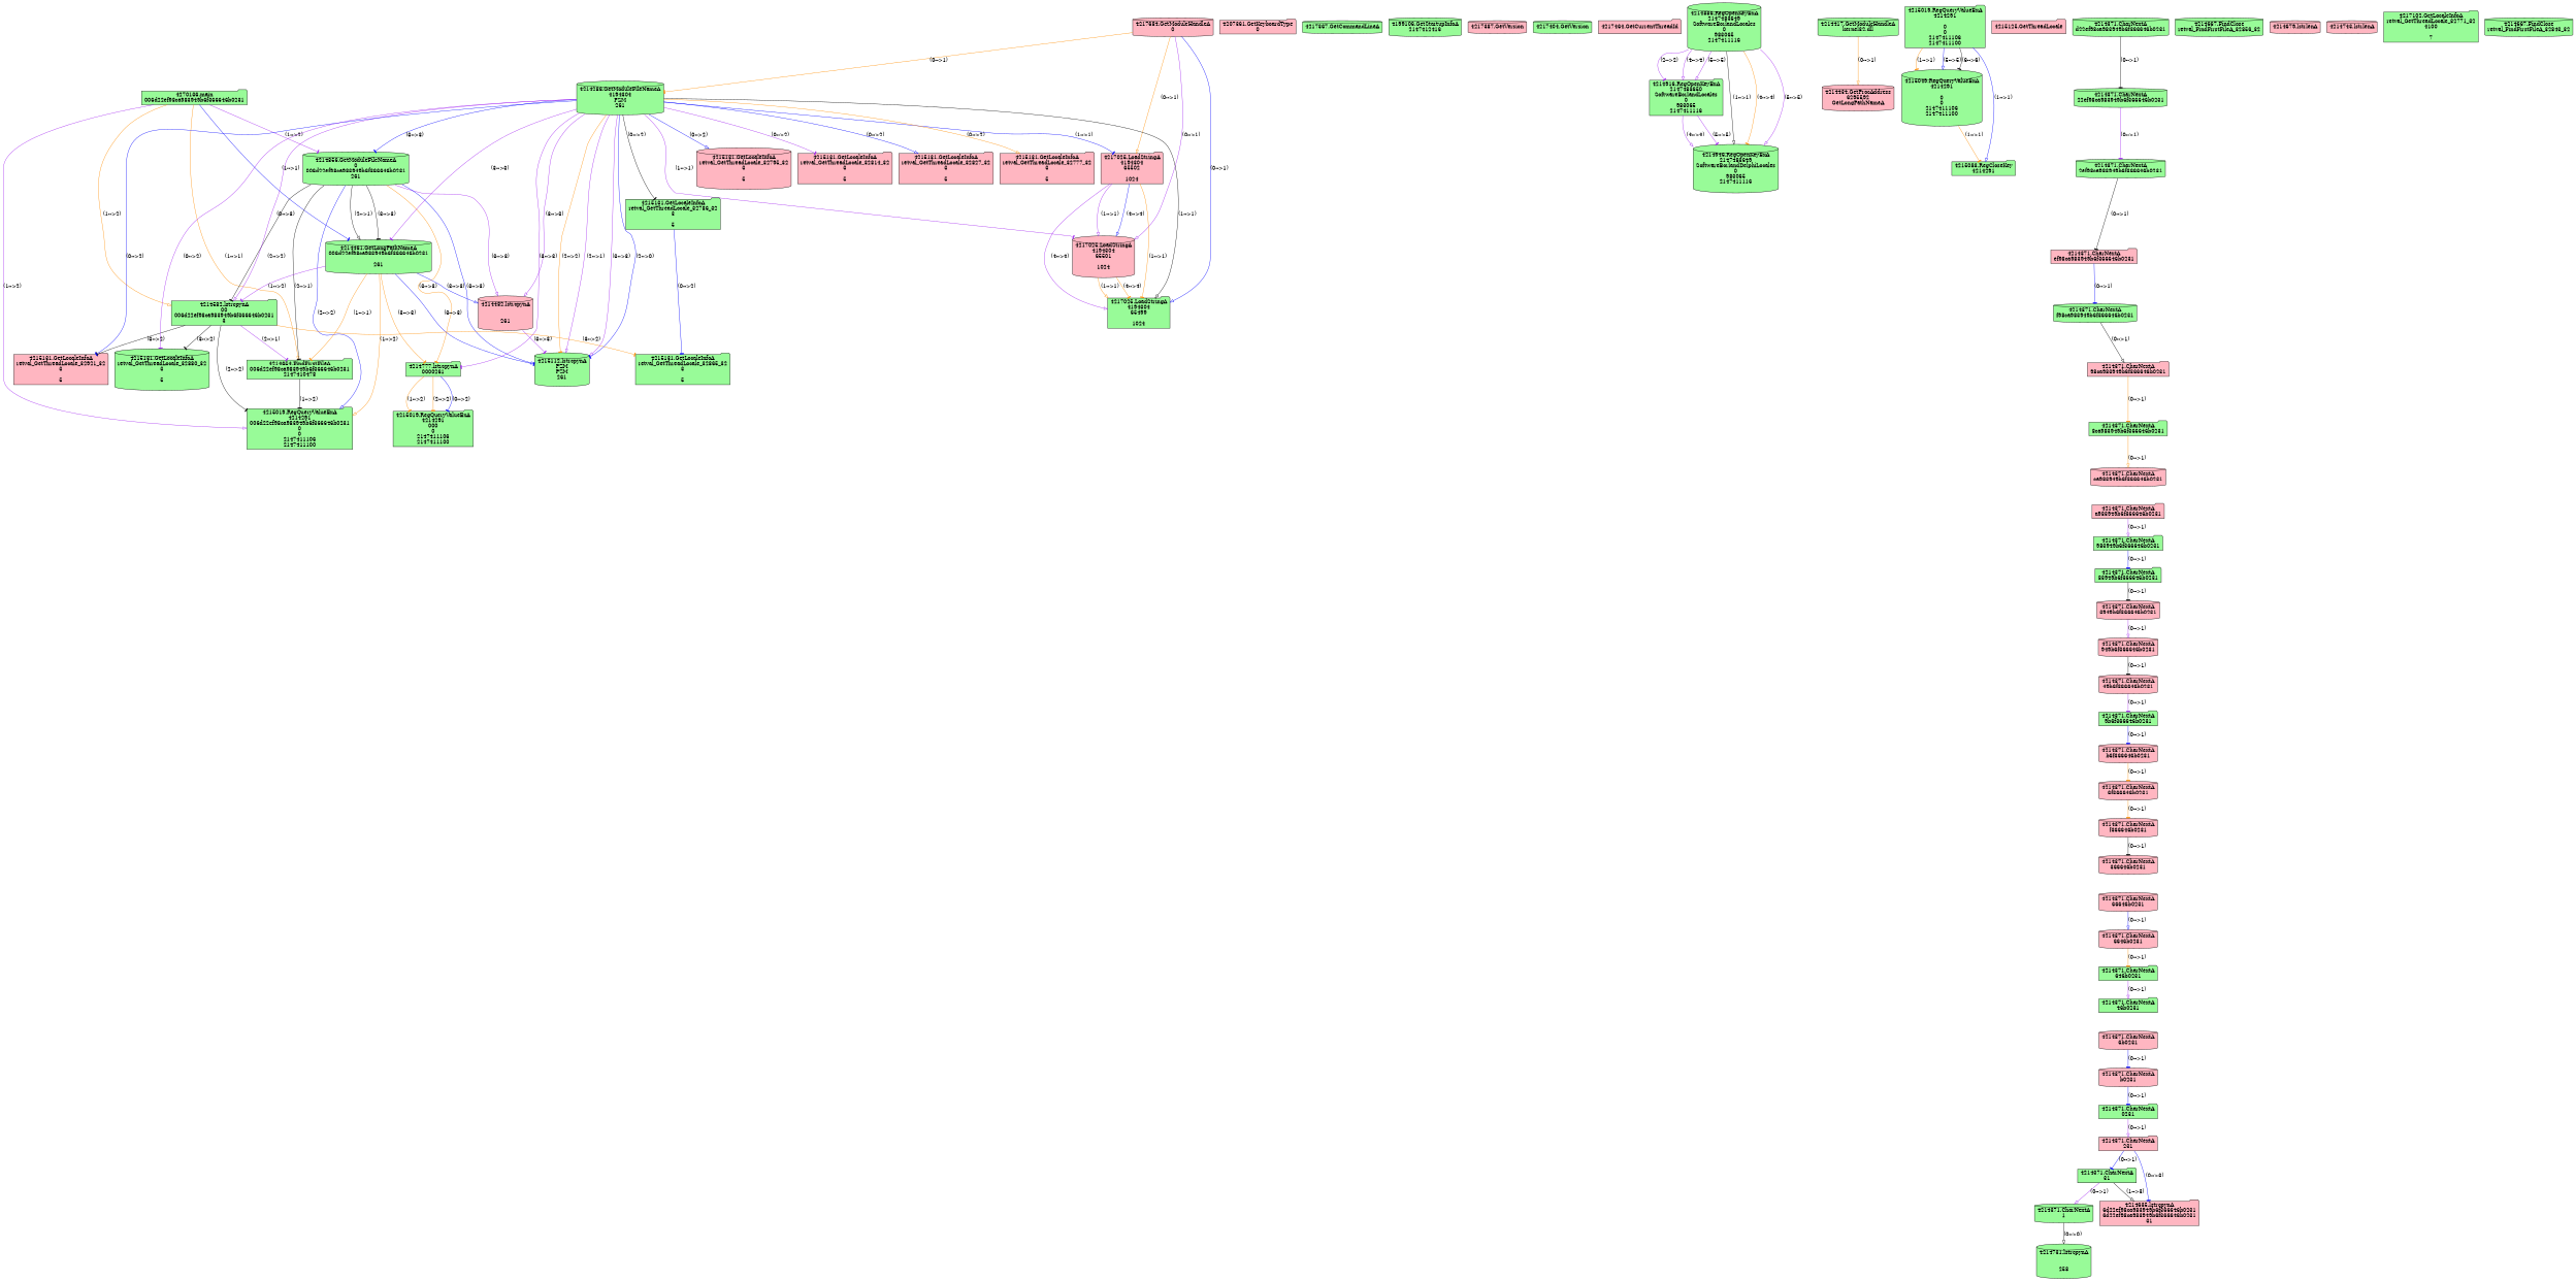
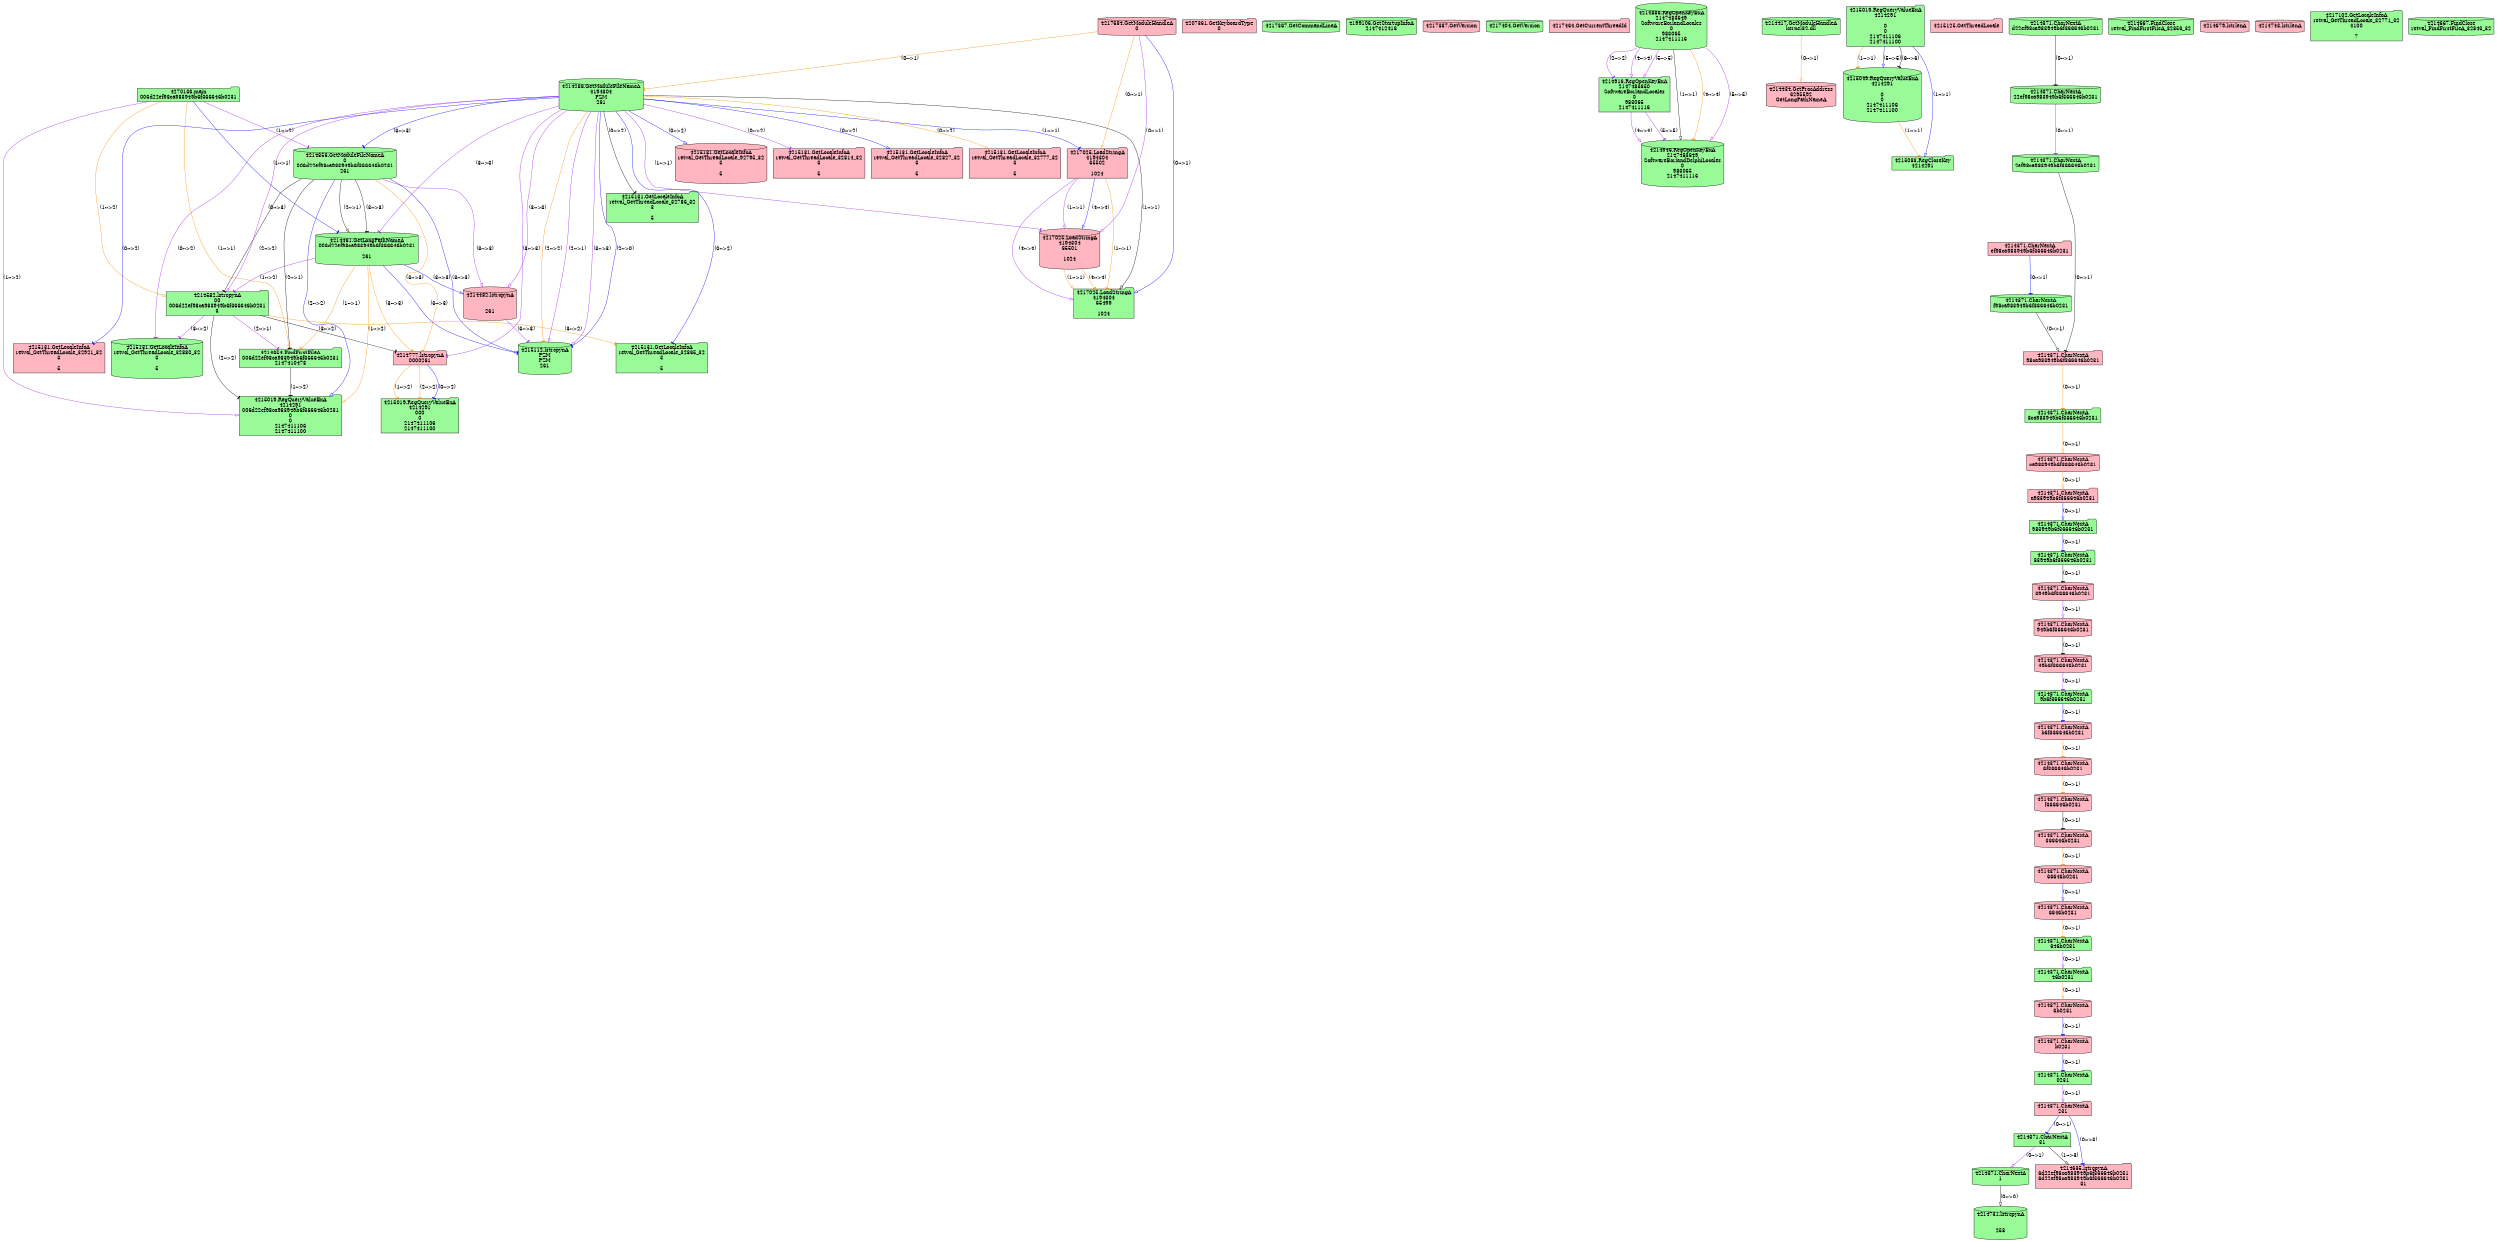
  digraph {
    node [fillcolor=palegreen shape=cylinder style=filled]
    edge [arrowhead=tee color=purple]
    n1 [label="4270136.main\n006d22ef98ca983949b6f366646b0231" shape=folder]
    n2 [label="4214856.GetModuleFileNameA\n0\n006d22ef98ca983949b6f366646b0231\n261"]
    n3 [label="4214461.GetLongPathNameA\n006d22ef98ca983949b6f366646b0231\n\n261"]
    n4 [label="4214582.lstrcpynA\n00\n006d22ef98ca983949b6f366646b0231\n3" shape=folder]
    n5 [label="4214654.FindFirstFileA\n006d22ef98ca983949b6f366646b0231\n2147410478" shape=folder]
    n6 [label="4215019.RegQueryValueExA\n4214291\n006d22ef98ca983949b6f366646b0231\n0\n0\n2147411106\n2147411100" shape=folder]
    n7 [fillcolor=lightpink label="4214482.lstrcpynA\n\n\n261"]
    n8 [label="4215112.lstrcpynA\nPZM\nPZM\n261"]
-   n9 [label="4214777.lstrcpynA\n0000261" shape=folder]
+   n9 [fillcolor=lightpink label="4214777.lstrcpynA\n0000261" shape=folder]
    n10 [fillcolor=lightpink label="4215131.GetLocaleInfoA\nretval_GetThreadLocale_32921_32\n3\n\n5" shape=folder]
    n11 [label="4215131.GetLocaleInfoA\nretval_GetThreadLocale_32865_32\n3\n\n5" shape=folder]
    n12 [label="4215131.GetLocaleInfoA\nretval_GetThreadLocale_32880_32\n3\n\n5"]
    n13 [fillcolor=lightpink label="4217684.GetModuleHandleA\n0"]
    n14 [label="4214286.GetModuleFileNameA\n4194304\nPZM\n261"]
    n15 [fillcolor=lightpink label="4217025.LoadStringA\n4194304\n65502\n\n1024" shape=folder]
    n16 [fillcolor=lightpink label="4217025.LoadStringA\n4194304\n65501\n\n1024"]
    n17 [label="4217025.LoadStringA\n4194304\n65499\n\n1024" shape=folder]
-   n18 [fillcolor=lightpink label="4215131.GetLocaleInfoA\nretval_GetThreadLocale_32795_32\n3\n\n5"]
+   n18 [fillcolor=lightpink label="4215131.GetLocaleInfoA\nretval_GetThreadLocale_92795_32\n3\n\n5"]
    n19 [fillcolor=lightpink label="4215131.GetLocaleInfoA\nretval_GetThreadLocale_32814_32\n3\n\n5" shape=folder]
    n20 [fillcolor=lightpink label="4215131.GetLocaleInfoA\nretval_GetThreadLocale_32827_32\n3\n\n5" shape=folder]
    n21 [fillcolor=lightpink label="4215131.GetLocaleInfoA\nretval_GetThreadLocale_32777_32\n3\n\n5" shape=folder]
    n22 [label="4215131.GetLocaleInfoA\nretval_GetThreadLocale_32786_32\n3\n\n5" shape=folder]
    n23 [fillcolor=lightpink label="4207361.GetKeyboardType\n0" shape=folder]
    n24 [label="4217367.GetCommandLineA\n"]
    n25 [label="4199106.GetStartupInfoA\n2147412416"]
    n26 [fillcolor=lightpink label="4217387.GetVersion\n"]
    n27 [label="4217404.GetVersion\n"]
    n28 [fillcolor=lightpink label="4217464.GetCurrentThreadId\n" shape=folder]
    n29 [label="4215019.RegQueryValueExA\n4214291\n000\n0\n2147411106\n2147411100" shape=folder]
    n30 [label="4214886.RegOpenKeyExA\n2147483649\nSoftware\Borland\Locales\n0\n983065\n2147411116"]
    n31 [label="4214916.RegOpenKeyExA\n2147483650\nSoftware\Borland\Locales\n0\n983065\n2147411116" shape=folder]
    n32 [label="4214946.RegOpenKeyExA\n2147483649\nSoftware\Borland\Delphi\Locales\n0\n983065\n2147411116"]
    n33 [label="4214417.GetModuleHandleA\nkernel32.dll"]
    n34 [fillcolor=lightpink label="4214434.GetProcAddress\n6295592\nGetLongPathNameA"]
    n35 [label="4215019.RegQueryValueExA\n4214291\n\n0\n0\n2147411106\n2147411100" shape=folder]
    n36 [label="4215049.RegQueryValueExA\n4214291\n\n0\n0\n2147411106\n2147411100"]
    n37 [label="4215083.RegCloseKey\n4214291" shape=folder]
    n38 [fillcolor=lightpink label="4215125.GetThreadLocale\n" shape=folder]
    n39 [label="4214371.CharNextA\nd22ef98ca983949b6f366646b0231"]
    n40 [label="4214371.CharNextA\n22ef98ca983949b6f366646b0231"]
    n41 [label="4214371.CharNextA\n2ef98ca983949b6f366646b0231"]
    n42 [fillcolor=lightpink label="4214371.CharNextA\nef98ca983949b6f366646b0231" shape=folder]
    n43 [label="4214371.CharNextA\nf98ca983949b6f366646b0231"]
    n44 [fillcolor=lightpink label="4214371.CharNextA\n98ca983949b6f366646b0231" shape=folder]
    n45 [label="4214371.CharNextA\n8ca983949b6f366646b0231" shape=folder]
    n46 [fillcolor=lightpink label="4214371.CharNextA\nca983949b6f366646b0231"]
    n47 [fillcolor=lightpink label="4214371.CharNextA\na983949b6f366646b0231" shape=folder]
    n48 [label="4214371.CharNextA\n983949b6f366646b0231" shape=folder]
    n49 [label="4214371.CharNextA\n83949b6f366646b0231" shape=folder]
    n50 [fillcolor=lightpink label="4214371.CharNextA\n3949b6f366646b0231"]
    n51 [fillcolor=lightpink label="4214371.CharNextA\n949b6f366646b0231"]
    n52 [fillcolor=lightpink label="4214371.CharNextA\n49b6f366646b0231"]
    n53 [label="4214371.CharNextA\n9b6f366646b0231" shape=folder]
    n54 [fillcolor=lightpink label="4214371.CharNextA\nb6f366646b0231"]
    n55 [fillcolor=lightpink label="4214371.CharNextA\n6f366646b0231"]
    n56 [fillcolor=lightpink label="4214371.CharNextA\nf366646b0231"]
    n57 [fillcolor=lightpink label="4214371.CharNextA\n366646b0231"]
    n58 [fillcolor=lightpink label="4214371.CharNextA\n66646b0231"]
    n59 [fillcolor=lightpink label="4214371.CharNextA\n6646b0231"]
    n60 [label="4214371.CharNextA\n646b0231" shape=folder]
    n61 [label="4214371.CharNextA\n46b0231" shape=folder]
    n62 [fillcolor=lightpink label="4214371.CharNextA\n6b0231"]
    n63 [fillcolor=lightpink label="4214371.CharNextA\nb0231"]
    n64 [label="4214371.CharNextA\n0231" shape=folder]
    n65 [fillcolor=lightpink label="4214371.CharNextA\n231" shape=folder]
    n66 [label="4214371.CharNextA\n31" shape=folder]
    n67 [fillcolor=lightpink label="4214635.lstrcpynA\n6d22ef98ca983949b6f366646b0231\n6d22ef98ca983949b6f366646b0231\n31" shape=folder]
    n68 [label="4214371.CharNextA\n1"]
    n69 [label="4214731.lstrcpynA\n\n\n258"]
    n70 [label="4214667.FindClose\nretval_FindFirstFileA_32856_32"]
    n71 [fillcolor=lightpink label="4214679.lstrlenA\n"]
    n72 [fillcolor=lightpink label="4214743.lstrlenA\n"]
    n73 [label="4217102.GetLocaleInfoA\nretval_GetThreadLocale_32771_32\n4100\n\n7" shape=folder]
    n74 [label="4214667.FindClose\nretval_FindFirstFileA_32843_32"]
    n1 -> n2 [label="(1-->2)"]
    n1 -> n3 [color=blue label="(1-->1)"]
    n1 -> n4 [arrowhead=onormal color=darkorange label="(1-->2)"]
    n1 -> n5 [arrowhead=onormal color=darkorange label="(1-->1)"]
    n1 -> n6 [arrowhead=onormal label="(1-->2)"]
    n2 -> n3 [arrowhead=onormal color=black label="(2-->1)"]
    n2 -> n3 [color=black label="(3-->3)"]
    n2 -> n4 [color=black label="(2-->2)"]
    n2 -> n5 [color=black label="(2-->1)"]
    n2 -> n6 [arrowhead=onormal color=blue label="(2-->2)"]
    n2 -> n7 [arrowhead=onormal label="(3-->3)"]
    n2 -> n8 [arrowhead=onormal color=blue label="(3-->3)"]
    n2 -> n9 [color=darkorange label="(3-->3)"]
    n3 -> n4 [label="(1-->2)"]
    n3 -> n5 [color=darkorange label="(1-->1)"]
    n3 -> n6 [arrowhead=onormal color=darkorange label="(1-->2)"]
    n3 -> n7 [arrowhead=onormal color=blue label="(3-->3)"]
    n3 -> n8 [color=blue label="(3-->3)"]
    n3 -> n9 [color=darkorange label="(3-->3)"]
    n4 -> n5 [label="(2-->1)"]
    n4 -> n6 [color=black label="(2-->2)"]
-   n4 -> n10 [color=black label="(3-->2)"]
+   n4 -> n9 [color=black label="(3-->2)"]
    n4 -> n11 [color=darkorange label="(3-->2)"]
-   n4 -> n12 [color=black label="(3-->2)"]
+   n4 -> n12 [label="(3-->2)"]
    n5 -> n6 [color=black label="(1-->2)"]
    n7 -> n8 [label="(3-->3)"]
    n9 -> n29 [color=darkorange label="(1-->2)"]
    n9 -> n29 [color=darkorange label="(2-->2)"]
    n9 -> n29 [color=blue label="(0-->2)"]
    n13 -> n14 [color=darkorange label="(0-->1)"]
    n13 -> n15 [arrowhead=onormal color=darkorange label="(0-->1)"]
    n13 -> n16 [arrowhead=onormal label="(0-->1)"]
    n13 -> n17 [arrowhead=onormal color=blue label="(0-->1)"]
    n14 -> n2 [color=blue label="(3-->3)"]
    n14 -> n3 [label="(3-->3)"]
    n14 -> n4 [arrowhead=onormal label="(0-->3)"]
    n14 -> n7 [arrowhead=onormal label="(3-->3)"]
    n14 -> n8 [arrowhead=onormal label="(2-->1)"]
    n14 -> n8 [color=darkorange label="(2-->2)"]
    n14 -> n8 [arrowhead=onormal label="(3-->3)"]
    n14 -> n8 [color=blue label="(2-->0)"]
    n14 -> n9 [label="(3-->3)"]
    n14 -> n10 [color=blue label="(0-->2)"]
-   n22 -> n11 [color=blue label="(0-->2)"]
+   n14 -> n11 [color=blue label="(0-->2)"]
    n14 -> n12 [label="(0-->2)"]
    n14 -> n15 [color=blue label="(1-->1)"]
    n14 -> n16 [label="(1-->1)"]
    n14 -> n17 [arrowhead=onormal color=black label="(1-->1)"]
    n14 -> n18 [arrowhead=onormal color=blue label="(0-->2)"]
    n14 -> n19 [label="(0-->2)"]
    n14 -> n20 [arrowhead=onormal color=blue label="(0-->2)"]
    n14 -> n21 [arrowhead=onormal color=darkorange label="(0-->2)"]
    n14 -> n22 [color=black label="(0-->2)"]
    n15 -> n16 [arrowhead=onormal label="(1-->1)"]
    n15 -> n16 [arrowhead=onormal color=blue label="(4-->4)"]
    n15 -> n17 [color=darkorange label="(1-->1)"]
    n15 -> n17 [arrowhead=onormal label="(4-->4)"]
    n16 -> n17 [arrowhead=onormal color=darkorange label="(1-->1)"]
    n16 -> n17 [color=darkorange label="(4-->4)"]
    n30 -> n31 [label="(2-->2)"]
    n30 -> n31 [arrowhead=onormal label="(4-->4)"]
    n30 -> n31 [arrowhead=onormal label="(5-->5)"]
    n30 -> n32 [arrowhead=onormal color=black label="(1-->1)"]
    n30 -> n32 [color=darkorange label="(4-->4)"]
    n30 -> n32 [arrowhead=onormal label="(5-->5)"]
    n31 -> n32 [arrowhead=onormal label="(4-->4)"]
    n31 -> n32 [label="(5-->5)"]
    n33 -> n34 [arrowhead=onormal color=darkorange label="(0-->1)"]
    n35 -> n36 [color=darkorange label="(1-->1)"]
    n35 -> n36 [arrowhead=onormal color=blue label="(5-->5)"]
    n35 -> n36 [color=black label="(6-->6)"]
    n35 -> n37 [arrowhead=onormal color=blue label="(1-->1)"]
    n36 -> n37 [color=darkorange label="(1-->1)"]
    n39 -> n40 [color=black label="(0-->1)"]
    n40 -> n41 [label="(0-->1)"]
-   n41 -> n42 [color=black label="(0-->1)"]
+   n41 -> n44 [color=black label="(0-->1)"]
    n42 -> n43 [color=blue label="(0-->1)"]
    n43 -> n44 [arrowhead=onormal color=black label="(0-->1)"]
    n44 -> n45 [color=darkorange label="(0-->1)"]
    n45 -> n46 [arrowhead=onormal color=darkorange label="(0-->1)"]
-   n47 -> n48 [arrowhead=onormal label="(0-->1)"]
+   n46 -> n47 [arrowhead=onormal color=darkorange label="(0-->1)"]
+   n47 -> n48 [arrowhead=onormal color=blue label="(0-->1)"]
    n48 -> n49 [color=blue label="(0-->1)"]
    n49 -> n50 [color=black label="(0-->1)"]
    n50 -> n51 [arrowhead=onormal label="(0-->1)"]
    n51 -> n52 [color=black label="(0-->1)"]
    n52 -> n53 [label="(0-->1)"]
    n53 -> n54 [color=blue label="(0-->1)"]
    n54 -> n55 [color=darkorange label="(0-->1)"]
    n55 -> n56 [color=darkorange label="(0-->1)"]
    n56 -> n57 [color=black label="(0-->1)"]
+   n57 -> n58 [color=darkorange label="(0-->1)"]
    n58 -> n59 [arrowhead=onormal color=blue label="(0-->1)"]
    n59 -> n60 [color=darkorange label="(0-->1)"]
    n60 -> n61 [arrowhead=onormal label="(0-->1)"]
+   n61 -> n62 [arrowhead=onormal color=darkorange label="(0-->1)"]
    n62 -> n63 [color=blue label="(0-->1)"]
    n63 -> n64 [color=blue label="(0-->1)"]
    n64 -> n65 [arrowhead=onormal label="(0-->1)"]
    n65 -> n66 [color=blue label="(0-->1)"]
    n65 -> n67 [color=blue label="(0-->3)"]
    n66 -> n67 [arrowhead=onormal color=black label="(1-->3)"]
    n66 -> n68 [arrowhead=onormal label="(0-->1)"]
    n68 -> n69 [arrowhead=onormal color=black label="(0-->0)"]
  }
